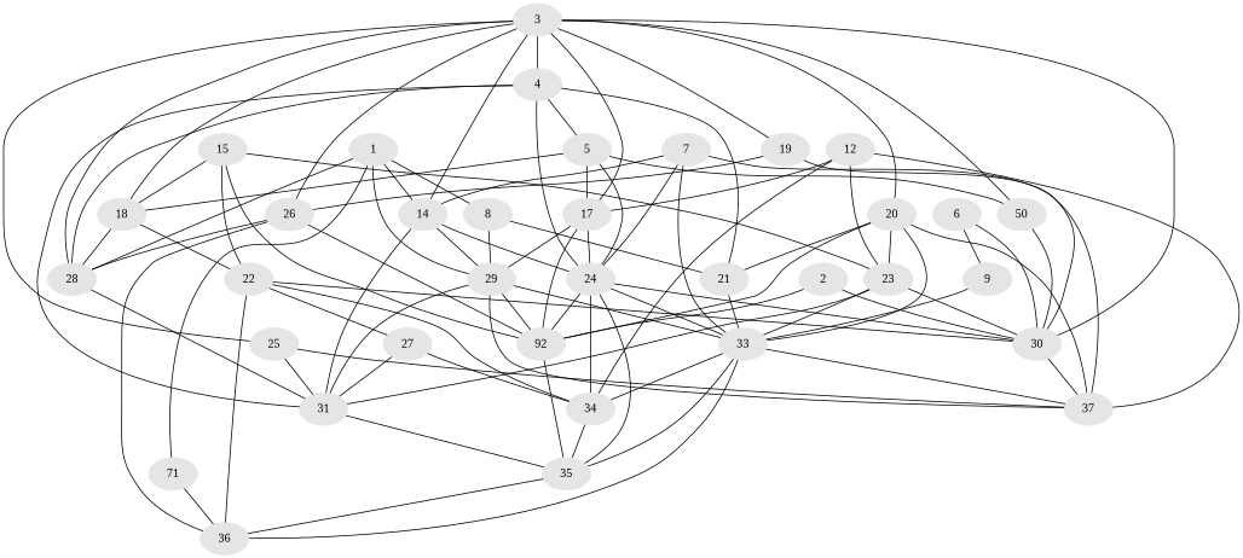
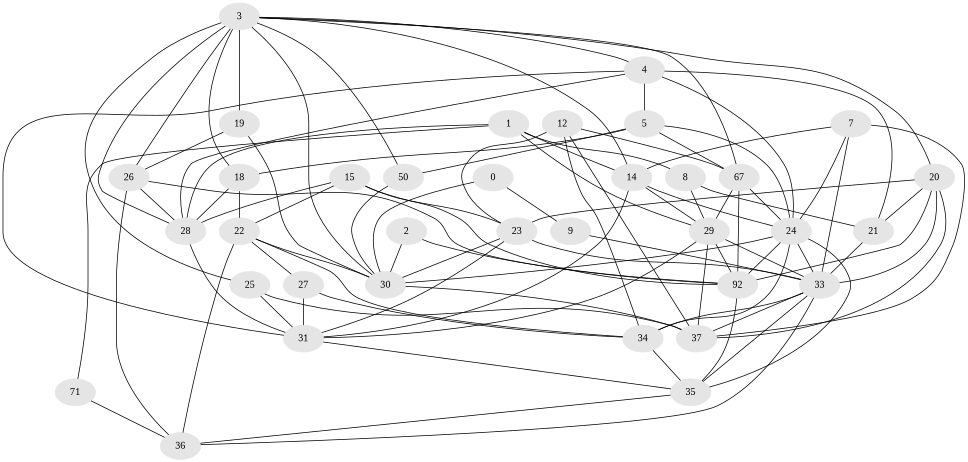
  graph {
    fontname="Liberation Serif"
    node [color=gray90 fontname="Liberation Serif" style=filled]
    edge [fontname="Liberation Serif" weight=1.0]
    1
    8
    n3 [label=71]
    14
    28
    29
    21
    36
    24
    31
    n11 [label=92]
    33
    37
    2
    30
    35
    3
    4
    n19 [label=50]
-   17
+   17 [label=67]
    18
    19
    20
    25
    26
    5
    22
    23
    34
-   6
+   6 [label=0]
    9
    7
    12
    15
    27
    1 -- 8
    1 -- n3
    1 -- 14
    1 -- 28
    1 -- 29
    8 -- 29
    8 -- 21
    n3 -- 36
    14 -- 29
    14 -- 24
    14 -- 31
    28 -- 31
    29 -- 31
    29 -- n11 [weight=2.0]
    29 -- 33
    29 -- 37
    21 -- 33
    24 -- n11
    24 -- 33
    24 -- 30
    24 -- 35
    24 -- 34
    31 -- 35
    n11 -- 35
    33 -- 36
    33 -- 37
    33 -- 35
    33 -- 34 [weight=2.0]
    2 -- n11
    2 -- 30
    30 -- 37
    35 -- 36
    3 -- 14
    3 -- 28
    3 -- 30
    3 -- 4
    3 -- n19
    3 -- 17
    3 -- 18
    3 -- 19 [weight=2.0]
    3 -- 20
    3 -- 25
    3 -- 26 [weight=2.0]
    4 -- 28
    4 -- 21
    4 -- 24
    4 -- 31
    4 -- 5
    n19 -- 30
    17 -- 29
    17 -- 24
    17 -- n11
    18 -- 28
    18 -- 22
    19 -- 30 [weight=2.0]
    19 -- 26
    20 -- 21
    20 -- n11
    20 -- 33
    20 -- 37 [weight=2.0]
    20 -- 23
    25 -- 31 [weight=2.0]
    25 -- 37
    26 -- 28
    26 -- 36
    26 -- n11
    5 -- 24
    5 -- n19
    5 -- 17
    5 -- 18
    22 -- 36
    22 -- 30
    22 -- 34
    22 -- 27
    23 -- 31
    23 -- 33
    23 -- 30
    34 -- 35
    6 -- 30 [weight=2.0]
    6 -- 9
    9 -- 33
    7 -- 14
    7 -- 24
    7 -- 33
    7 -- 37
    12 -- 37
    12 -- 17
    12 -- 23
    12 -- 34
-   15 -- 18
+   15 -- 28
    15 -- n11
    15 -- 22
    15 -- 23
    27 -- 31
    27 -- 34
  }
